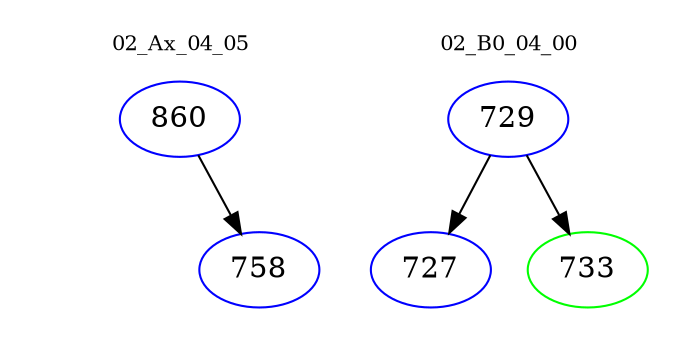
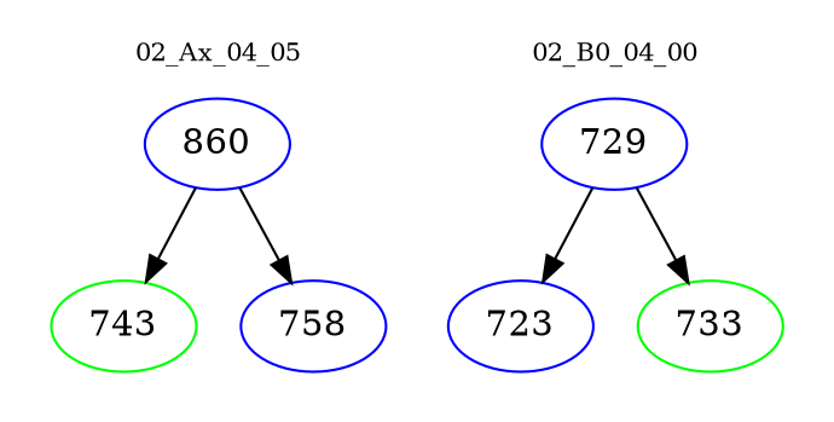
  digraph {
    node [color=blue]
    edge [color=black]
    n1 [label=860]
+   n2 [color=green label=743]
    n3 [label=758]
    n4 [label=729]
-   n5 [label=727]
+   n5 [label=723]
    n6 [color=green label=733]
    subgraph cluster_1 {
      color=white
      fontsize=10
      label="02_Ax_04_05"
      n1
+     n2
      n3
    }
    subgraph cluster_2 {
      color=white
      fontsize=10
      label="02_B0_04_00"
      n4
      n5
      n6
    }
+   n1 -> n2
    n1 -> n3
    n4 -> n5
    n4 -> n6
  }
